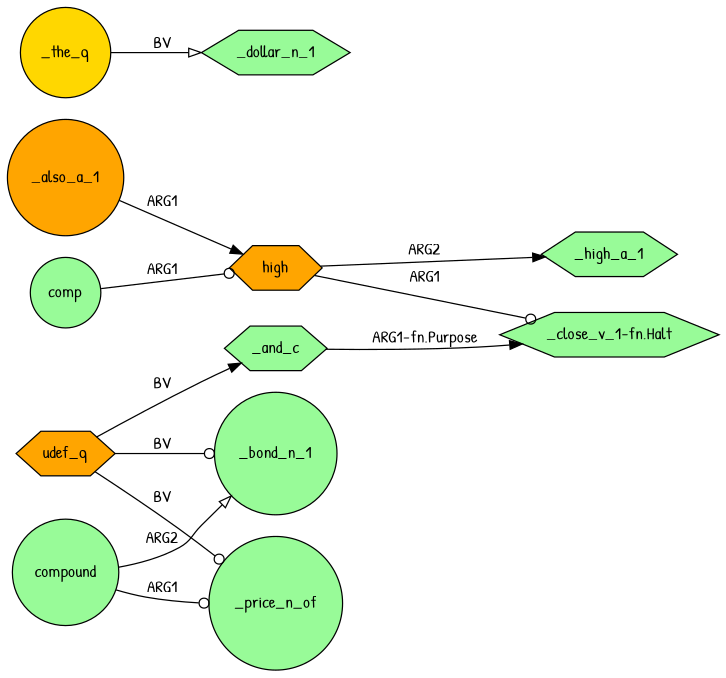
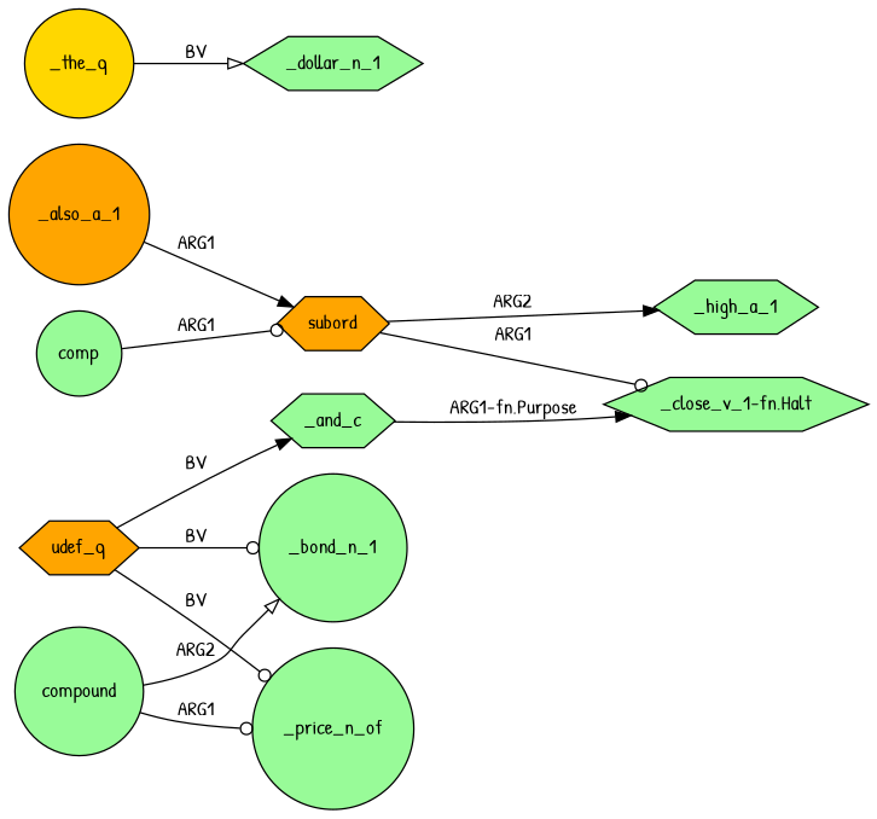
  digraph {
    fontname="Patrick Hand"
    rankdir=LR
    node [fillcolor=palegreen fontname="Patrick Hand" shape=hexagon style=filled]
    edge [arrowhead=odot fontname="Patrick Hand"]
    _and_c
    "_close_v_1-fn.Halt"
    _the_q [fillcolor=gold shape=circle]
    _dollar_n_1
-   subord [fillcolor=orange label=high]
+   subord [fillcolor=orange]
    _high_a_1
    compound [shape=circle]
    _bond_n_1 [shape=circle]
    _price_n_of [shape=circle]
    comp [shape=circle]
    udef_q [fillcolor=orange]
    _also_a_1 [fillcolor=orange shape=circle]
    _and_c -> "_close_v_1-fn.Halt" [arrowhead=normal label="ARG1-fn.Purpose"]
    _the_q -> _dollar_n_1 [arrowhead=onormal label=BV]
    subord -> "_close_v_1-fn.Halt" [label=ARG1]
    subord -> _high_a_1 [arrowhead=normal label=ARG2]
    compound -> _bond_n_1 [arrowhead=onormal label=ARG2]
    compound -> _price_n_of [label=ARG1]
    comp -> subord [label=ARG1]
    udef_q -> _and_c [arrowhead=normal label=BV]
    udef_q -> _bond_n_1 [label=BV]
    udef_q -> _price_n_of [label=BV]
    _also_a_1 -> subord [arrowhead=normal label=ARG1]
  }
